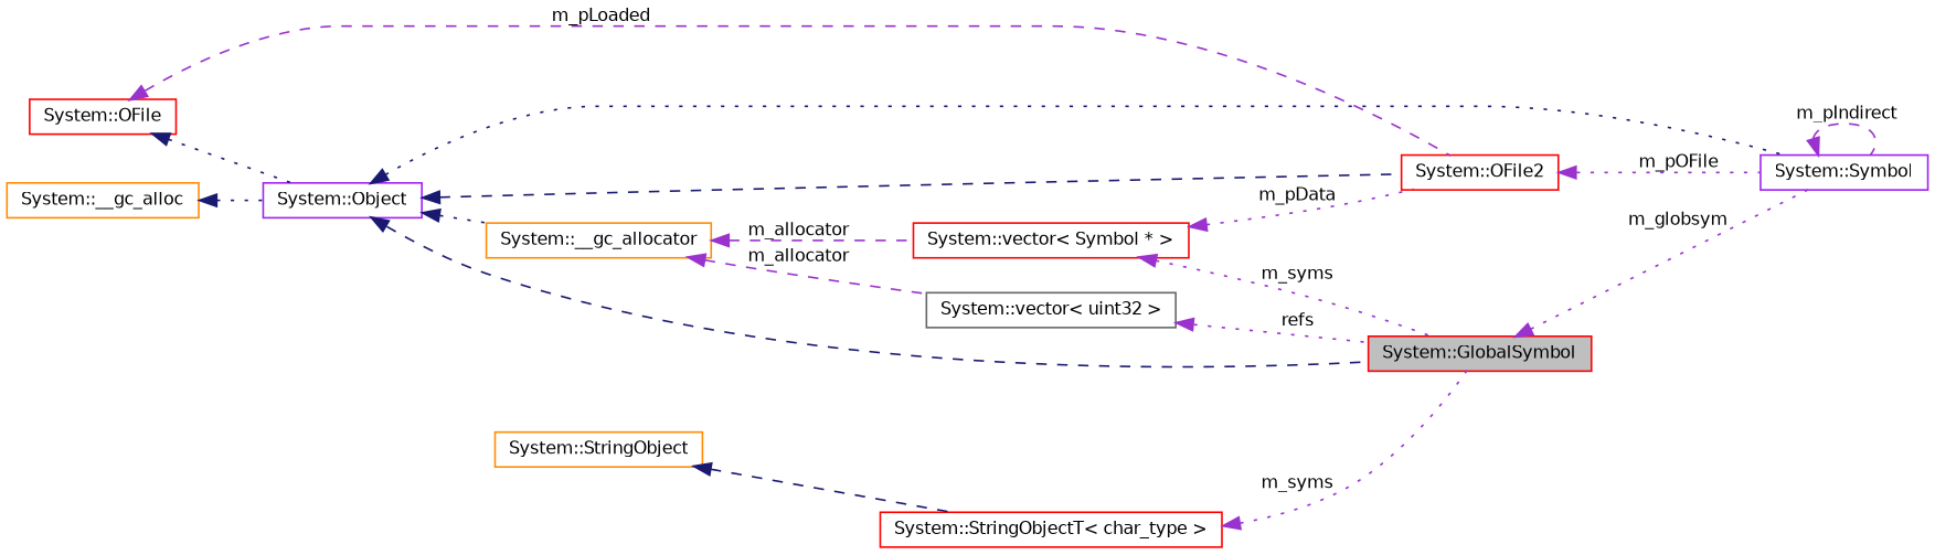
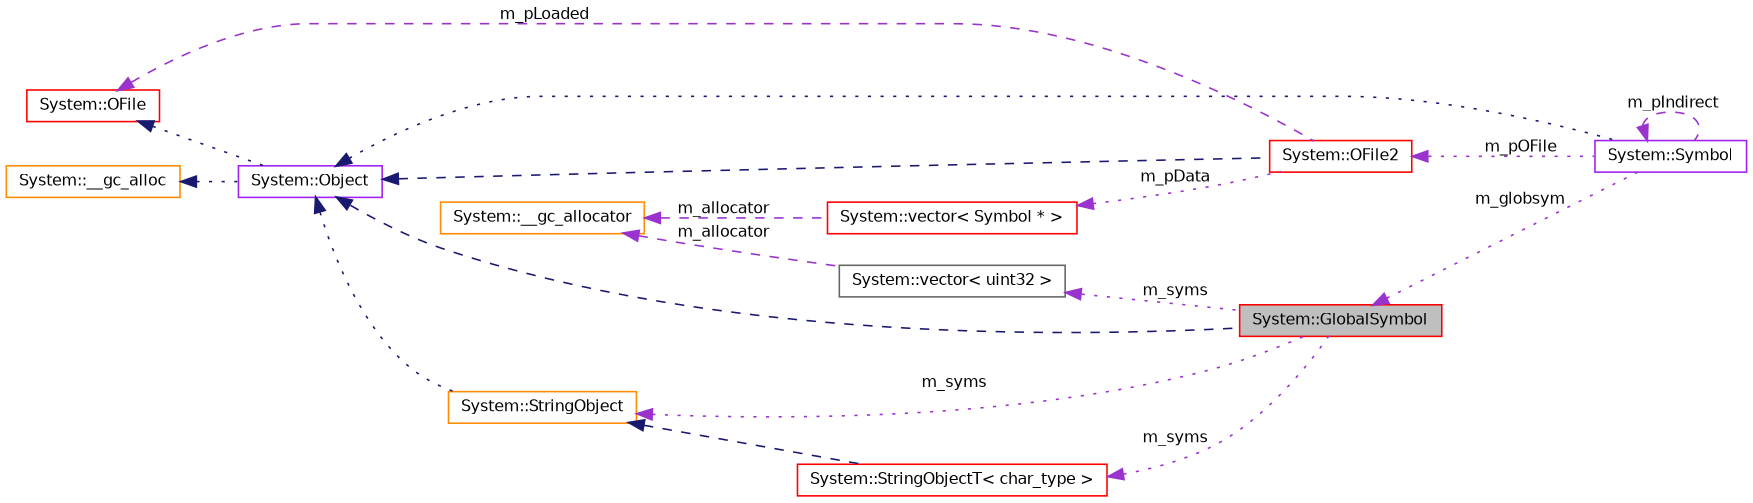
  digraph {
    rankdir=LR
    node [color=red fillcolor=white fontname=Helvetica fontsize=10 shape=record style=filled]
    edge [color=darkorchid3 dir=back fontname=Helvetica fontsize=10 labelfontname=Helvetica labelfontsize=10 style=dotted]
    n1 [fillcolor=grey75 fontcolor=black height=0.2 label="System::GlobalSymbol" width=0.4]
    n2 [color=purple height=0.2 label="System::Symbol" width=0.4]
    n3 [color=purple height=0.2 label="System::Object" width=0.4]
    n4 [height=0.2 label="System::OFile2" width=0.4]
    n5 [color=darkorange height=0.2 label="System::StringObject" width=0.4]
    n6 [height=0.2 label="System::OFile" width=0.4]
    n7 [height=0.2 label="System::StringObjectT\< char_type \>" width=0.4]
    n8 [color=darkorange height=0.2 label="System::__gc_alloc" width=0.4]
    n9 [height=0.2 label="System::vector\< Symbol * \>" width=0.4]
    n10 [color=darkorange height=0.2 label="System::__gc_allocator" width=0.4]
    n11 [color=gray40 height=0.2 label="System::vector\< uint32 \>" width=0.4]
    n1 -> n2 [label=" m_globsym"]
    n2 -> n2 [label=" m_pIndirect" style=dashed]
    n3 -> n1 [color=midnightblue style=dashed]
    n3 -> n2 [color=midnightblue]
    n3 -> n4 [color=midnightblue style=dashed]
-   n3 -> n10 [color=midnightblue]
+   n3 -> n5 [color=midnightblue]
    n4 -> n2 [label=" m_pOFile"]
    n5 -> n7 [color=midnightblue style=dashed]
    n6 -> n3 [color=midnightblue]
    n6 -> n4 [label=" m_pLoaded" style=dashed]
    n7 -> n1 [label=" m_syms"]
    n8 -> n3 [color=midnightblue]
-   n9 -> n1 [label=" m_syms"]
+   n5 -> n1 [label=" m_syms"]
    n9 -> n4 [label=" m_pData"]
    n10 -> n9 [label=" m_allocator" style=dashed]
    n10 -> n11 [label=" m_allocator" style=dashed]
-   n11 -> n1 [label=" refs"]
+   n11 -> n1 [label=" m_syms"]
  }
